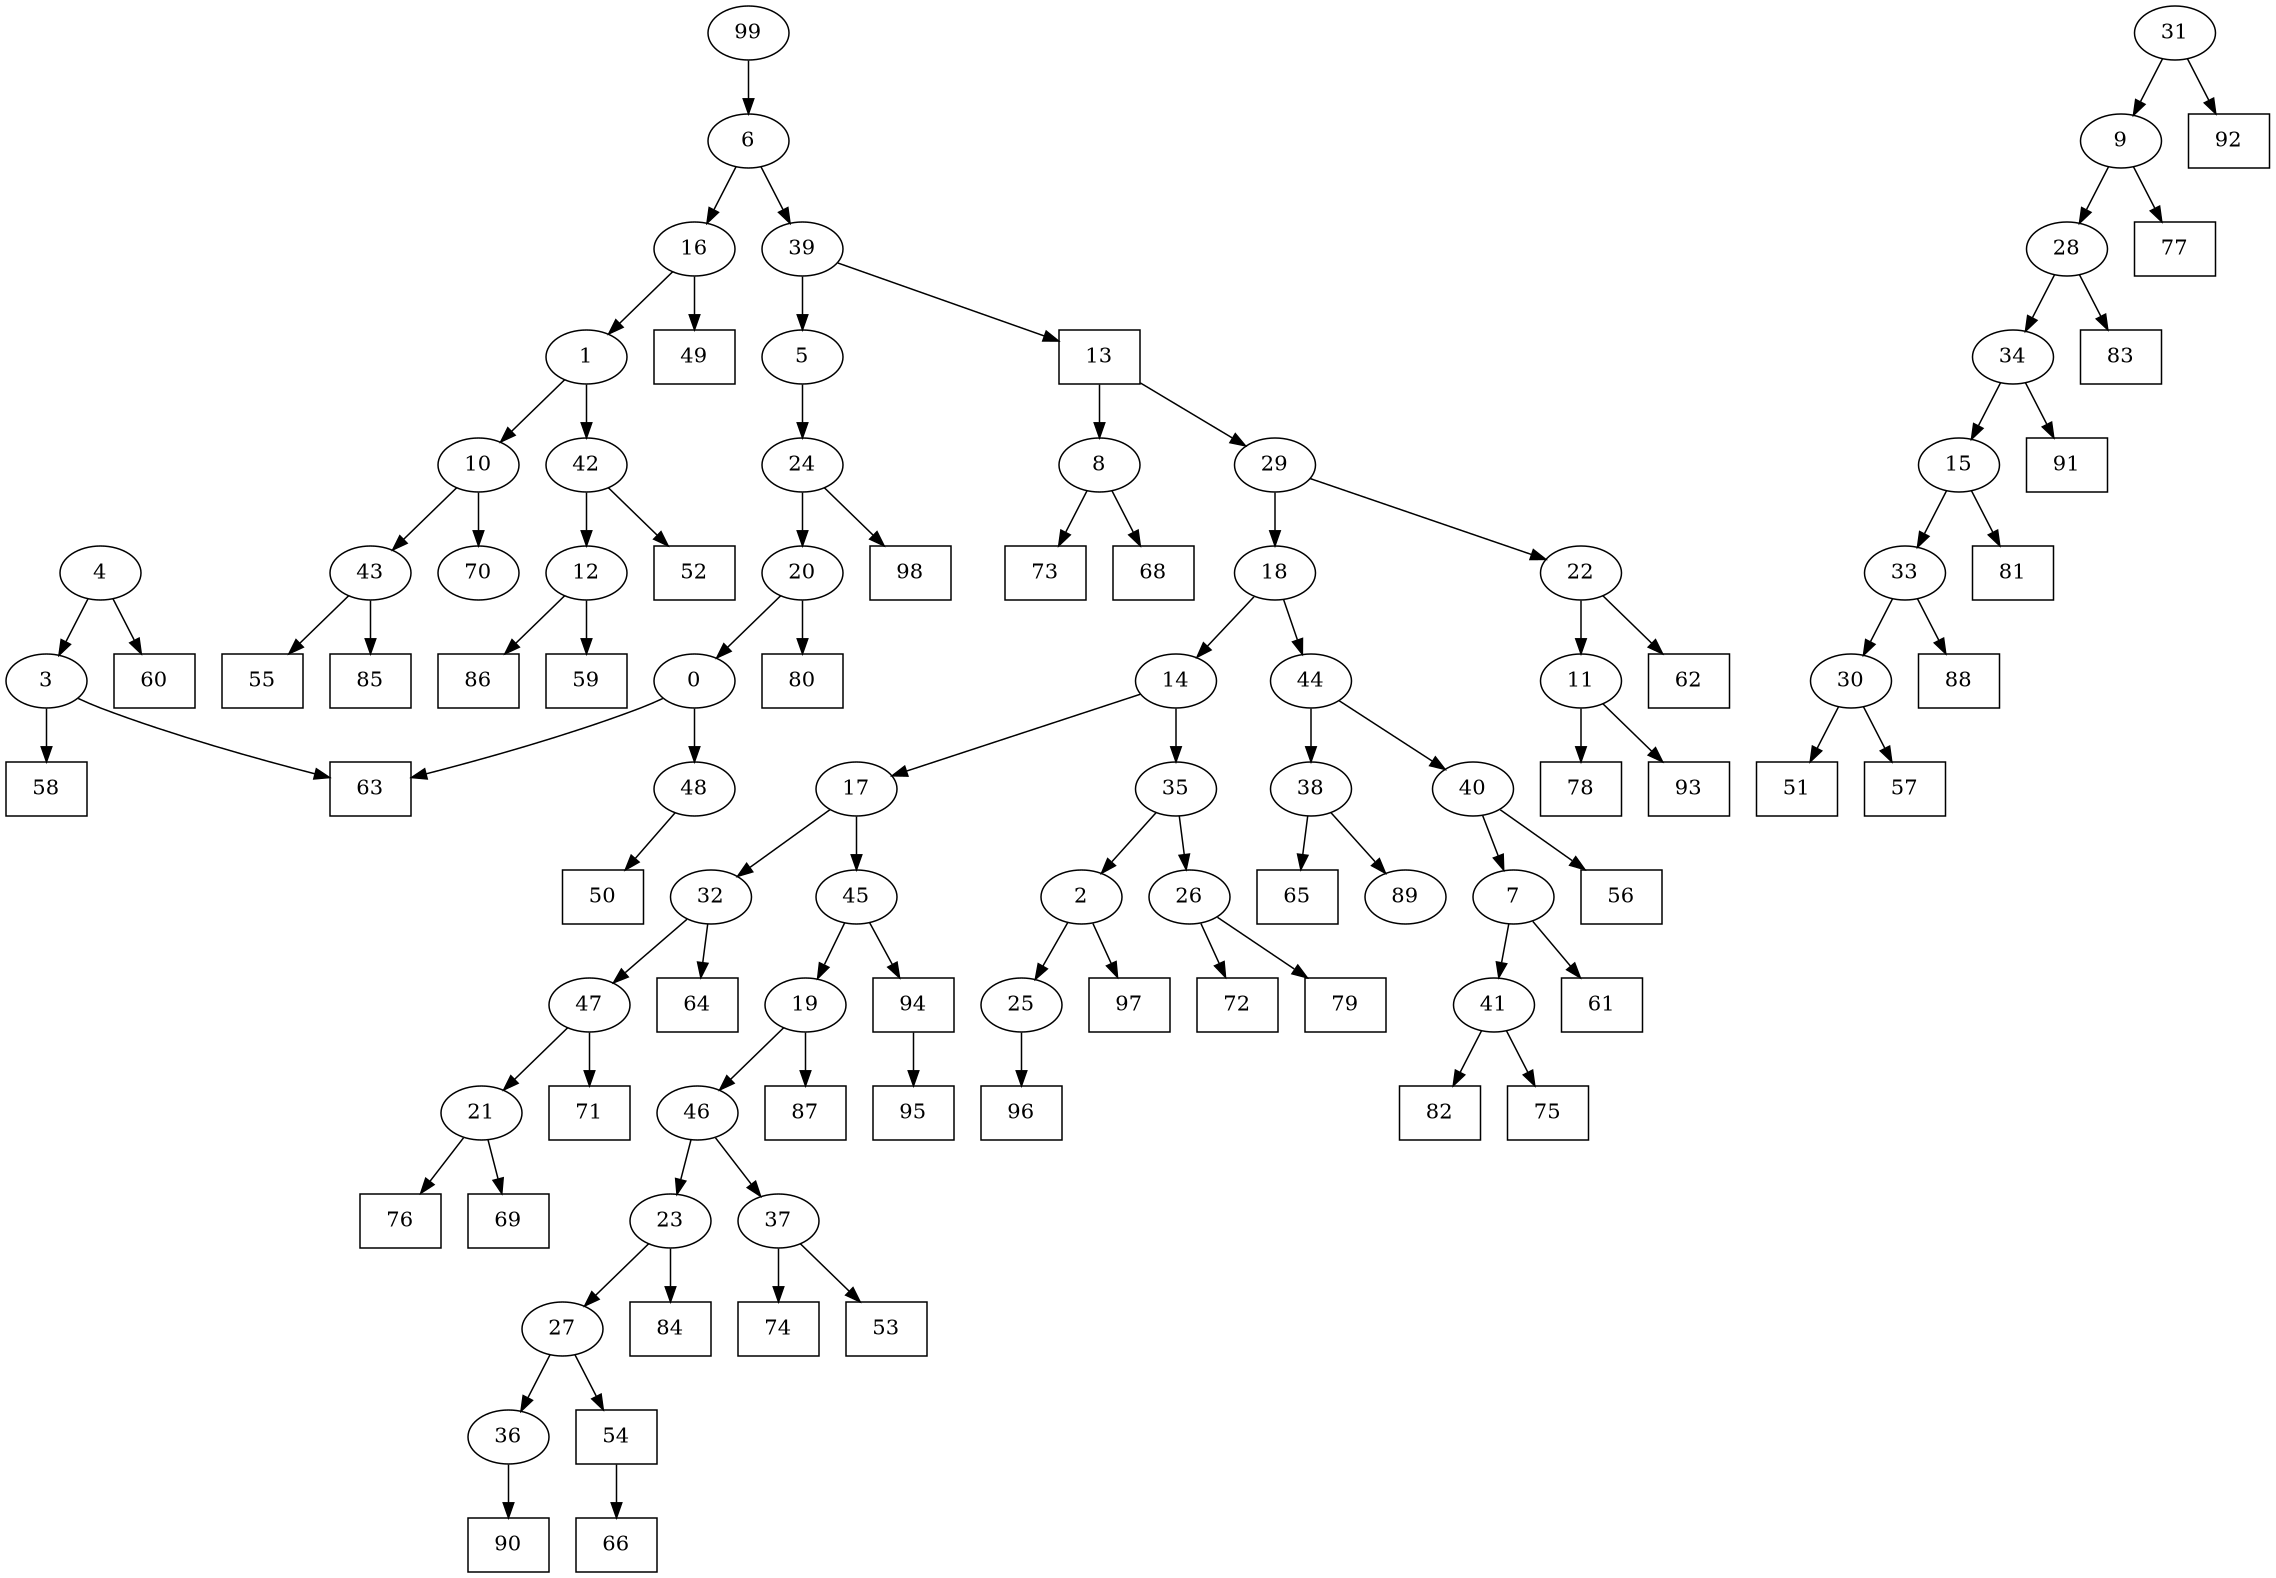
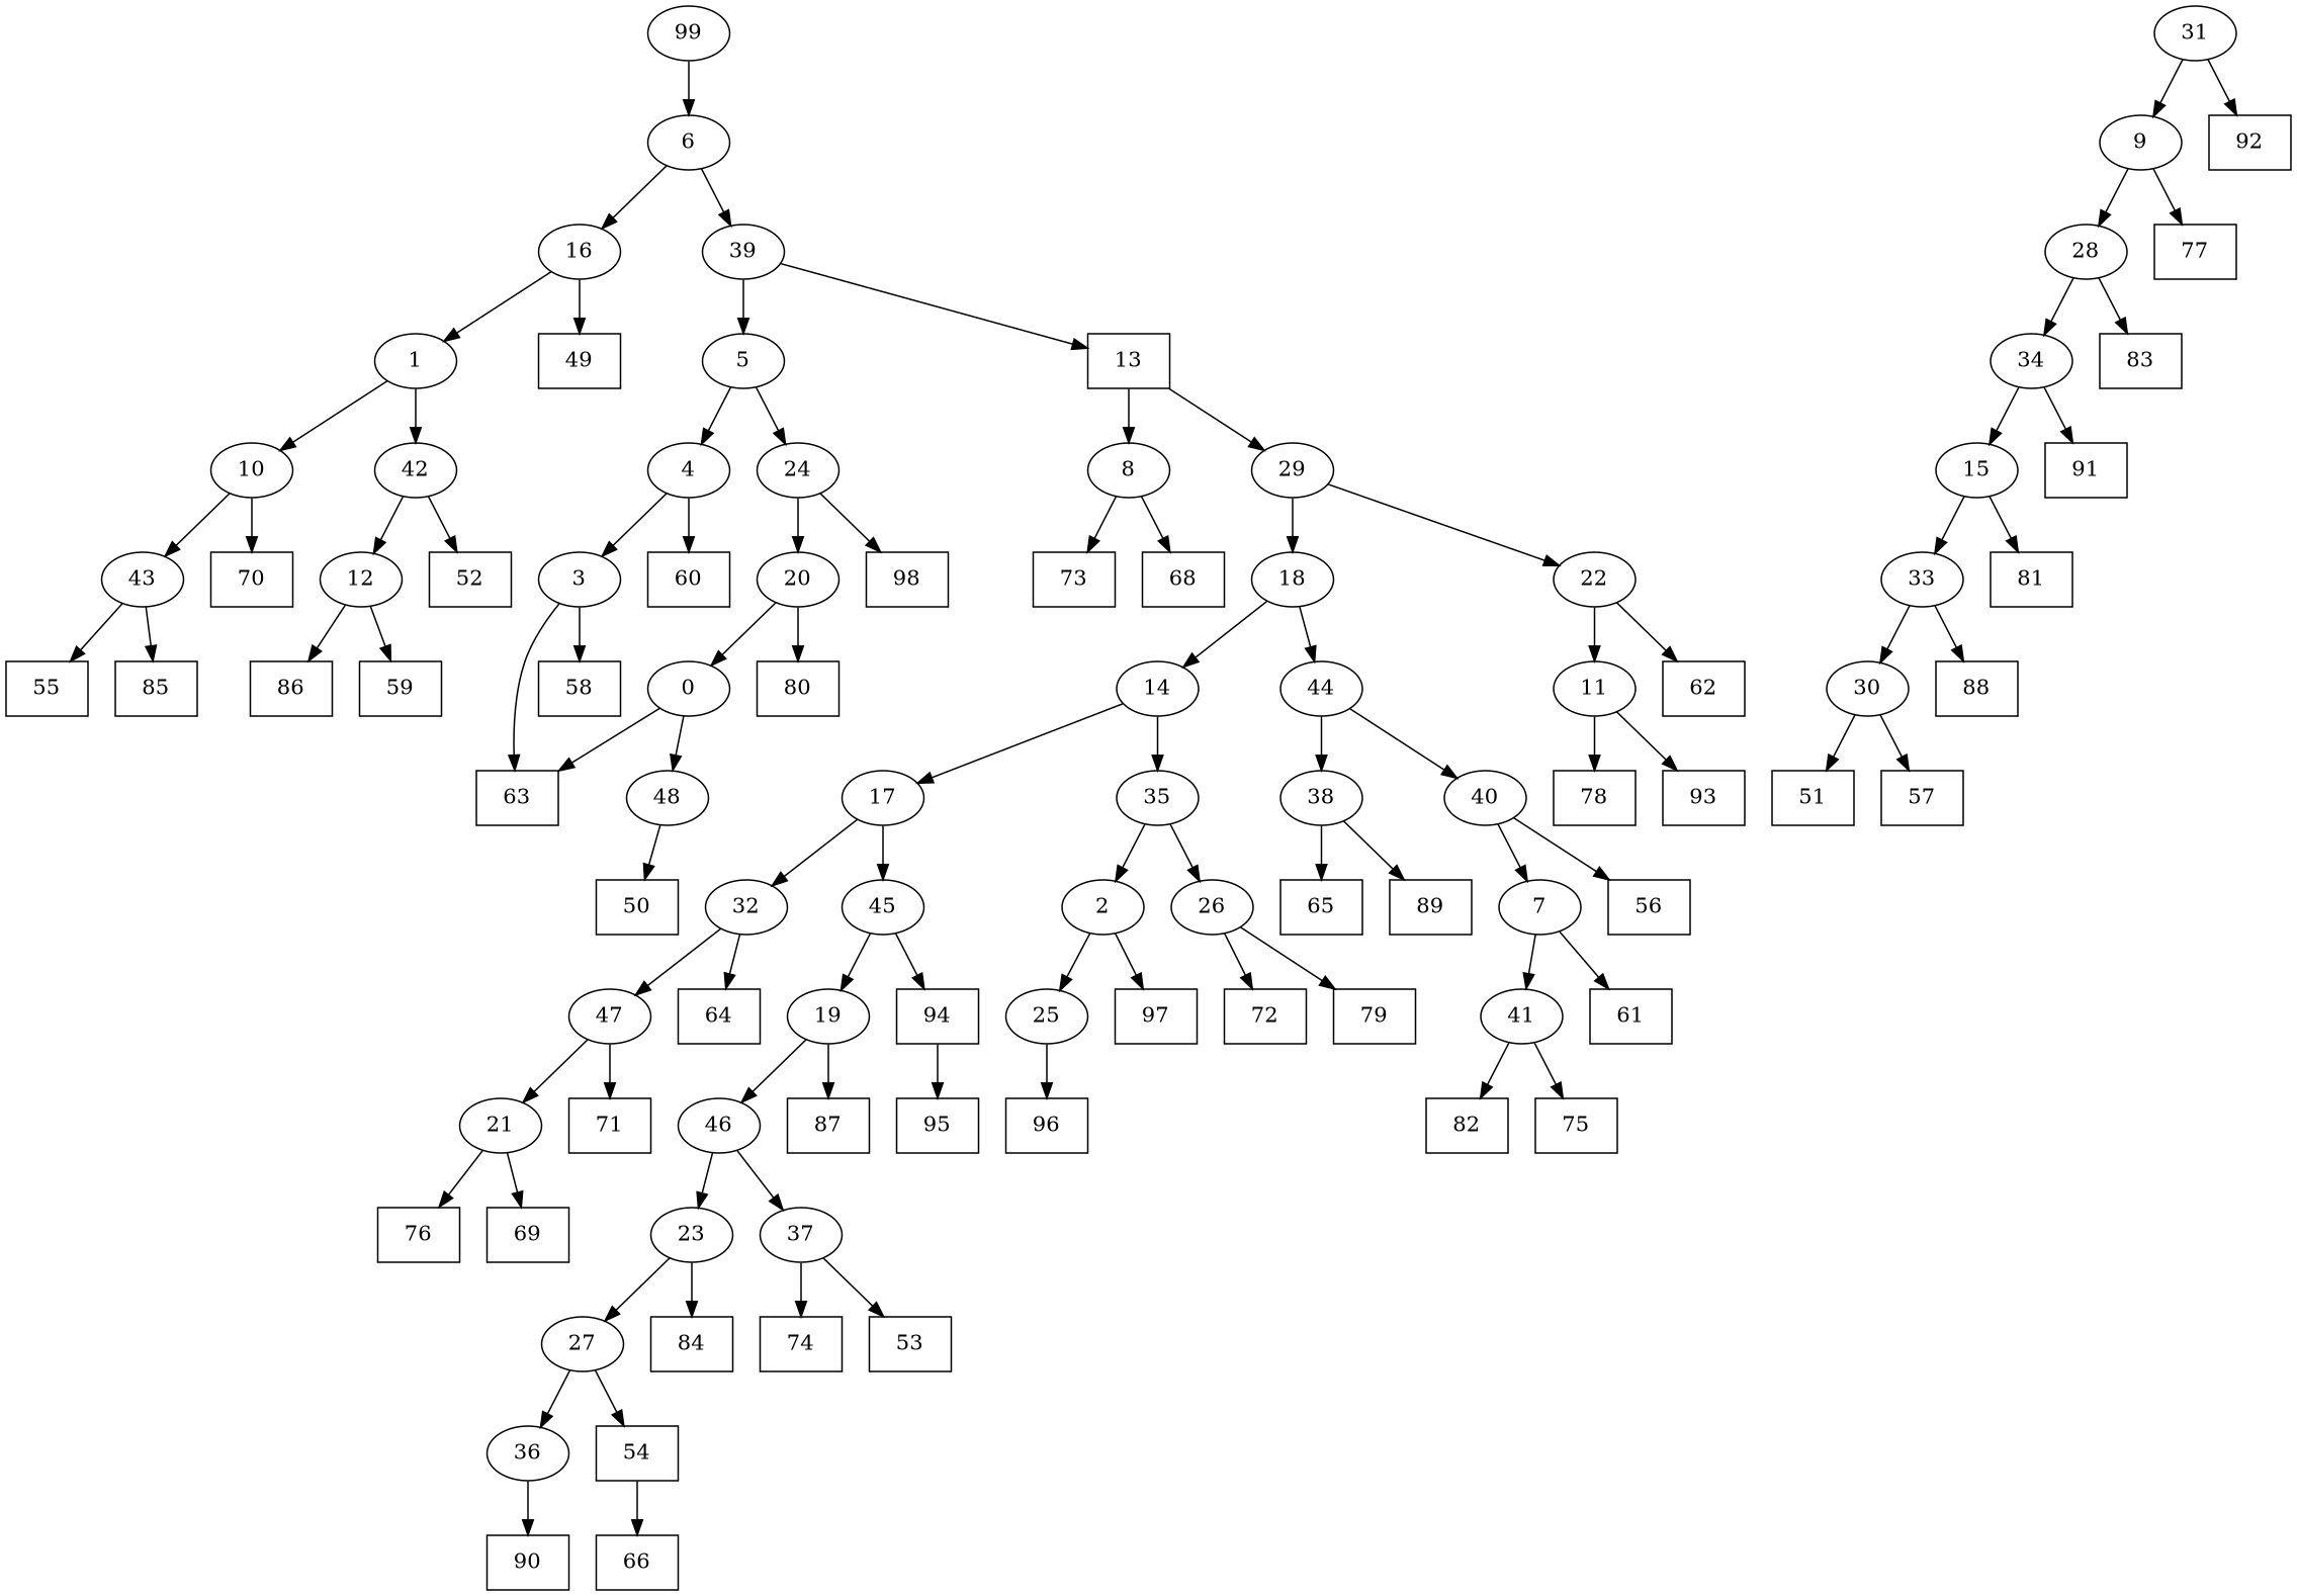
  digraph {
    node [shape=box]
    n1 [label=0 shape=""]
    n2 [label=48 shape=""]
    n3 [label=63]
    n4 [label=31 shape=""]
    n5 [label=9 shape=""]
    n6 [label=92]
    n7 [label=50]
    n8 [label=1 shape=""]
    n9 [label=10 shape=""]
    n10 [label=42 shape=""]
    n11 [label=43 shape=""]
-   n12 [label=70 shape=ellipse]
+   n12 [label=70]
    n13 [label=12 shape=""]
    n14 [label=52]
    n15 [label=2 shape=""]
    n16 [label=25 shape=""]
    n17 [label=97]
    n18 [label=96]
    n19 [label=3 shape=""]
    n20 [label=58]
    n21 [label=4 shape=""]
    n22 [label=60]
    n23 [label=5 shape=""]
    n24 [label=24 shape=""]
    n25 [label=20 shape=""]
    n26 [label=98]
    n27 [label=6 shape=""]
    n28 [label=16 shape=""]
    n29 [label=39 shape=""]
    n30 [label=49]
    n31 [label=13]
    n32 [label=7 shape=""]
    n33 [label=41 shape=""]
    n34 [label=61]
    n35 [label=82]
    n36 [label=75]
    n37 [label=8 shape=""]
    n38 [label=73]
    n39 [label=68]
    n40 [label=28 shape=""]
    n41 [label=77]
    n42 [label=34 shape=""]
    n43 [label=83]
    n44 [label=55]
    n45 [label=85]
    n46 [label=11 shape=""]
    n47 [label=78]
    n48 [label=93]
    n49 [label=86]
    n50 [label=59]
    n51 [label=29 shape=""]
    n52 [label=18 shape=""]
    n53 [label=22 shape=""]
    n54 [label=14 shape=""]
    n55 [label=17 shape=""]
    n56 [label=35 shape=""]
    n57 [label=32 shape=""]
    n58 [label=45 shape=""]
    n59 [label=26 shape=""]
    n60 [label=15 shape=""]
    n61 [label=33 shape=""]
    n62 [label=81]
    n63 [label=30 shape=""]
    n64 [label=88]
    n65 [label=47 shape=""]
    n66 [label=64]
    n67 [label=19 shape=""]
    n68 [label=94]
    n69 [label=44 shape=""]
    n70 [label=38 shape=""]
    n71 [label=40 shape=""]
    n72 [label=46 shape=""]
    n73 [label=87]
    n74 [label=23 shape=""]
    n75 [label=37 shape=""]
    n76 [label=80]
    n77 [label=21 shape=""]
    n78 [label=76]
    n79 [label=69]
    n80 [label=62]
    n81 [label=27 shape=""]
    n82 [label=84]
    n83 [label=36 shape=""]
    n84 [label=54]
    n85 [label=95]
    n86 [label=72]
    n87 [label=79]
    n88 [label=90]
    n89 [label=66]
    n90 [label=91]
    n91 [label=51]
    n92 [label=57]
    n93 [label=71]
    n94 [label=74]
    n95 [label=53]
    n96 [label=65]
-   n97 [label=89 shape=ellipse]
+   n97 [label=89]
    n98 [label=56]
    n99 [label=99 shape=""]
    n1 -> n2
    n1 -> n3
    n2 -> n7
    n4 -> n5
    n4 -> n6
    n5 -> n40
    n5 -> n41
    n8 -> n9
    n8 -> n10
    n9 -> n11
    n9 -> n12
    n10 -> n13
    n10 -> n14
    n11 -> n44
    n11 -> n45
    n13 -> n49
    n13 -> n50
    n15 -> n16
    n15 -> n17
    n16 -> n18
    n19 -> n3
    n19 -> n20
    n21 -> n19
    n21 -> n22
+   n23 -> n21
    n23 -> n24
    n24 -> n25
    n24 -> n26
    n25 -> n1
    n25 -> n76
    n27 -> n28
    n27 -> n29
    n28 -> n8
    n28 -> n30
    n29 -> n23
    n29 -> n31
    n31 -> n37
    n31 -> n51
    n32 -> n33
    n32 -> n34
    n33 -> n35
    n33 -> n36
    n37 -> n38
    n37 -> n39
    n40 -> n42
    n40 -> n43
    n42 -> n60
    n42 -> n90
    n46 -> n47
    n46 -> n48
    n51 -> n52
    n51 -> n53
    n52 -> n54
    n52 -> n69
    n53 -> n46
    n53 -> n80
    n54 -> n55
    n54 -> n56
    n55 -> n57
    n55 -> n58
    n56 -> n15
    n56 -> n59
    n57 -> n65
    n57 -> n66
    n58 -> n67
    n58 -> n68
    n59 -> n86
    n59 -> n87
    n60 -> n61
    n60 -> n62
    n61 -> n63
    n61 -> n64
    n63 -> n91
    n63 -> n92
    n65 -> n77
    n65 -> n93
    n67 -> n72
    n67 -> n73
    n68 -> n85
    n69 -> n70
    n69 -> n71
    n70 -> n96
    n70 -> n97
    n71 -> n32
    n71 -> n98
    n72 -> n74
    n72 -> n75
    n74 -> n81
    n74 -> n82
    n75 -> n94
    n75 -> n95
    n77 -> n78
    n77 -> n79
    n81 -> n83
    n81 -> n84
    n83 -> n88
    n84 -> n89
    n99 -> n27
  }
